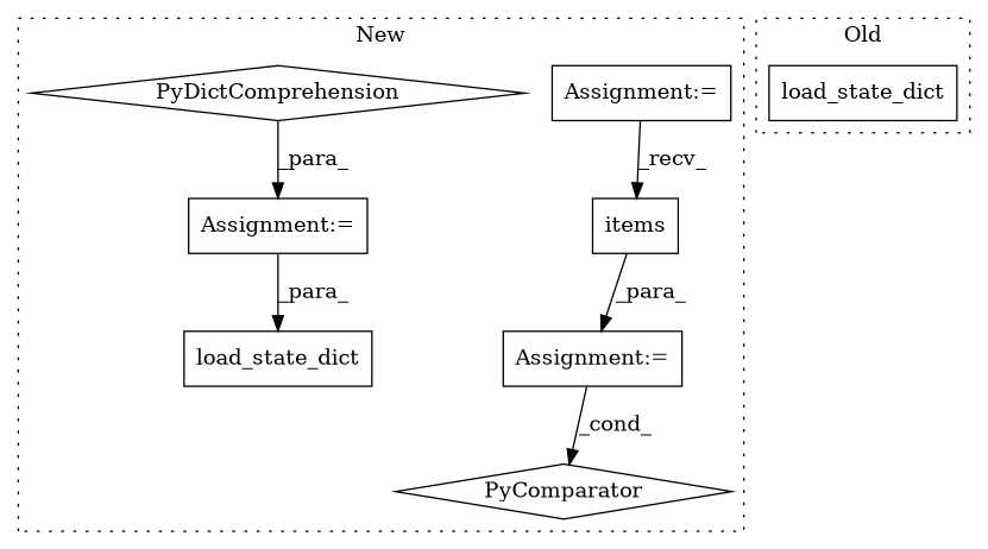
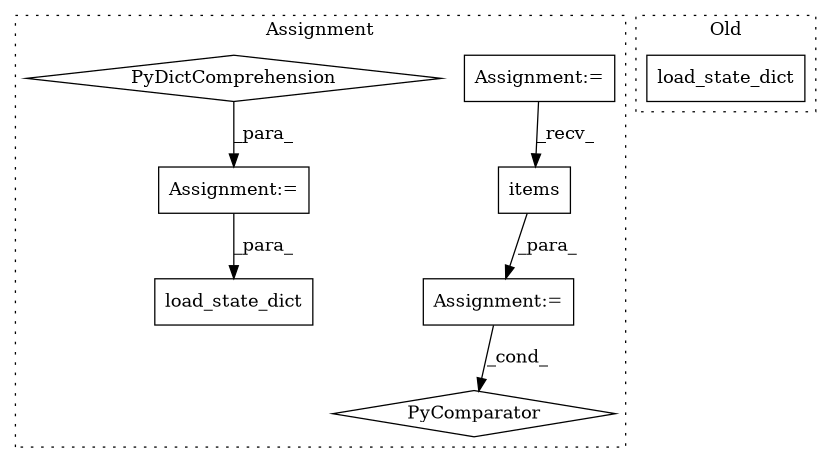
  digraph {
    node [a=32 l=58 s=10825 shape=box]
    n1 [l=7 label=items s=10849]
    n2 [a=7 label="Assignment:="]
    n3 [a=7 l=5 label="Assignment:=" s=10441]
    n4 [l="16,1" label=load_state_dict s="10899,10931"]
    n5 [a=110 l=149 label=PyDictComprehension s=10742 shape=diamond]
    n6 [a=113 label=PyComparator shape=diamond]
    n7 [a=7 l=14 label="Assignment:=" s=10728]
    n8 [l="16,1" label=load_state_dict s="10444,10514"]
    subgraph cluster_1 {
-     label=New
+     label=Assignment
      style=dotted
      n1
      n2
      n3
      n4
      n5
      n6
      n7
    }
    subgraph cluster_2 {
      label=Old
      style=dotted
      n8
    }
    n1 -> n2 [label=_para_]
    n2 -> n6 [label=_cond_]
    n3 -> n1 [label=_recv_]
    n5 -> n7 [label=_para_]
    n7 -> n4 [label=_para_]
  }
